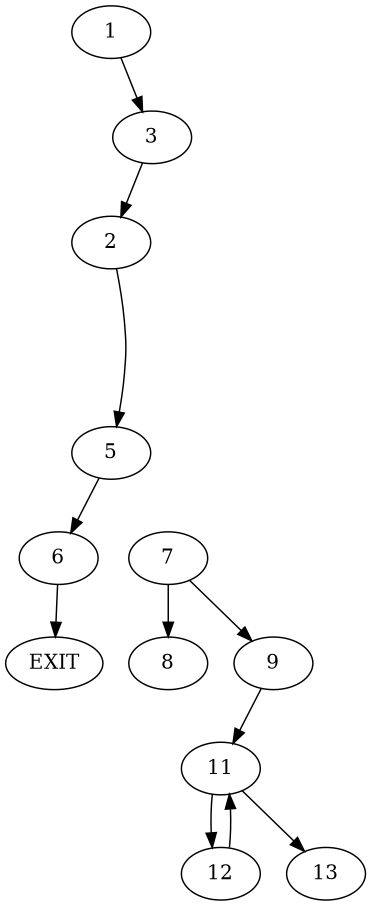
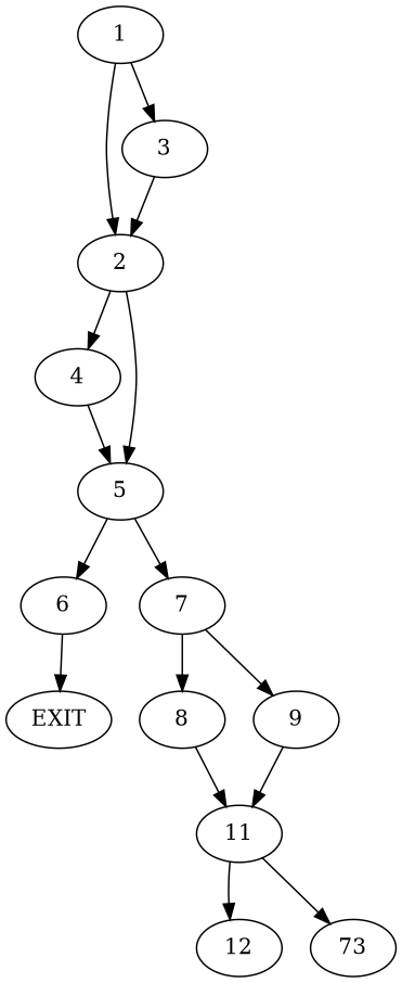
  digraph {
    1
    2
    3
    n4 [label=EXIT]
+   4
    5
    6
    7
    8
    9
    11
    12
-   13
+   13 [label=73]
+   1 -> 2
    1 -> 3
+   2 -> 4
    2 -> 5
    3 -> 2
+   4 -> 5
    5 -> 6
+   5 -> 7
    6 -> n4
    7 -> 8
    7 -> 9
    9 -> 11
    11 -> 12
    11 -> 13
-   12 -> 11
+   8 -> 11
  }
